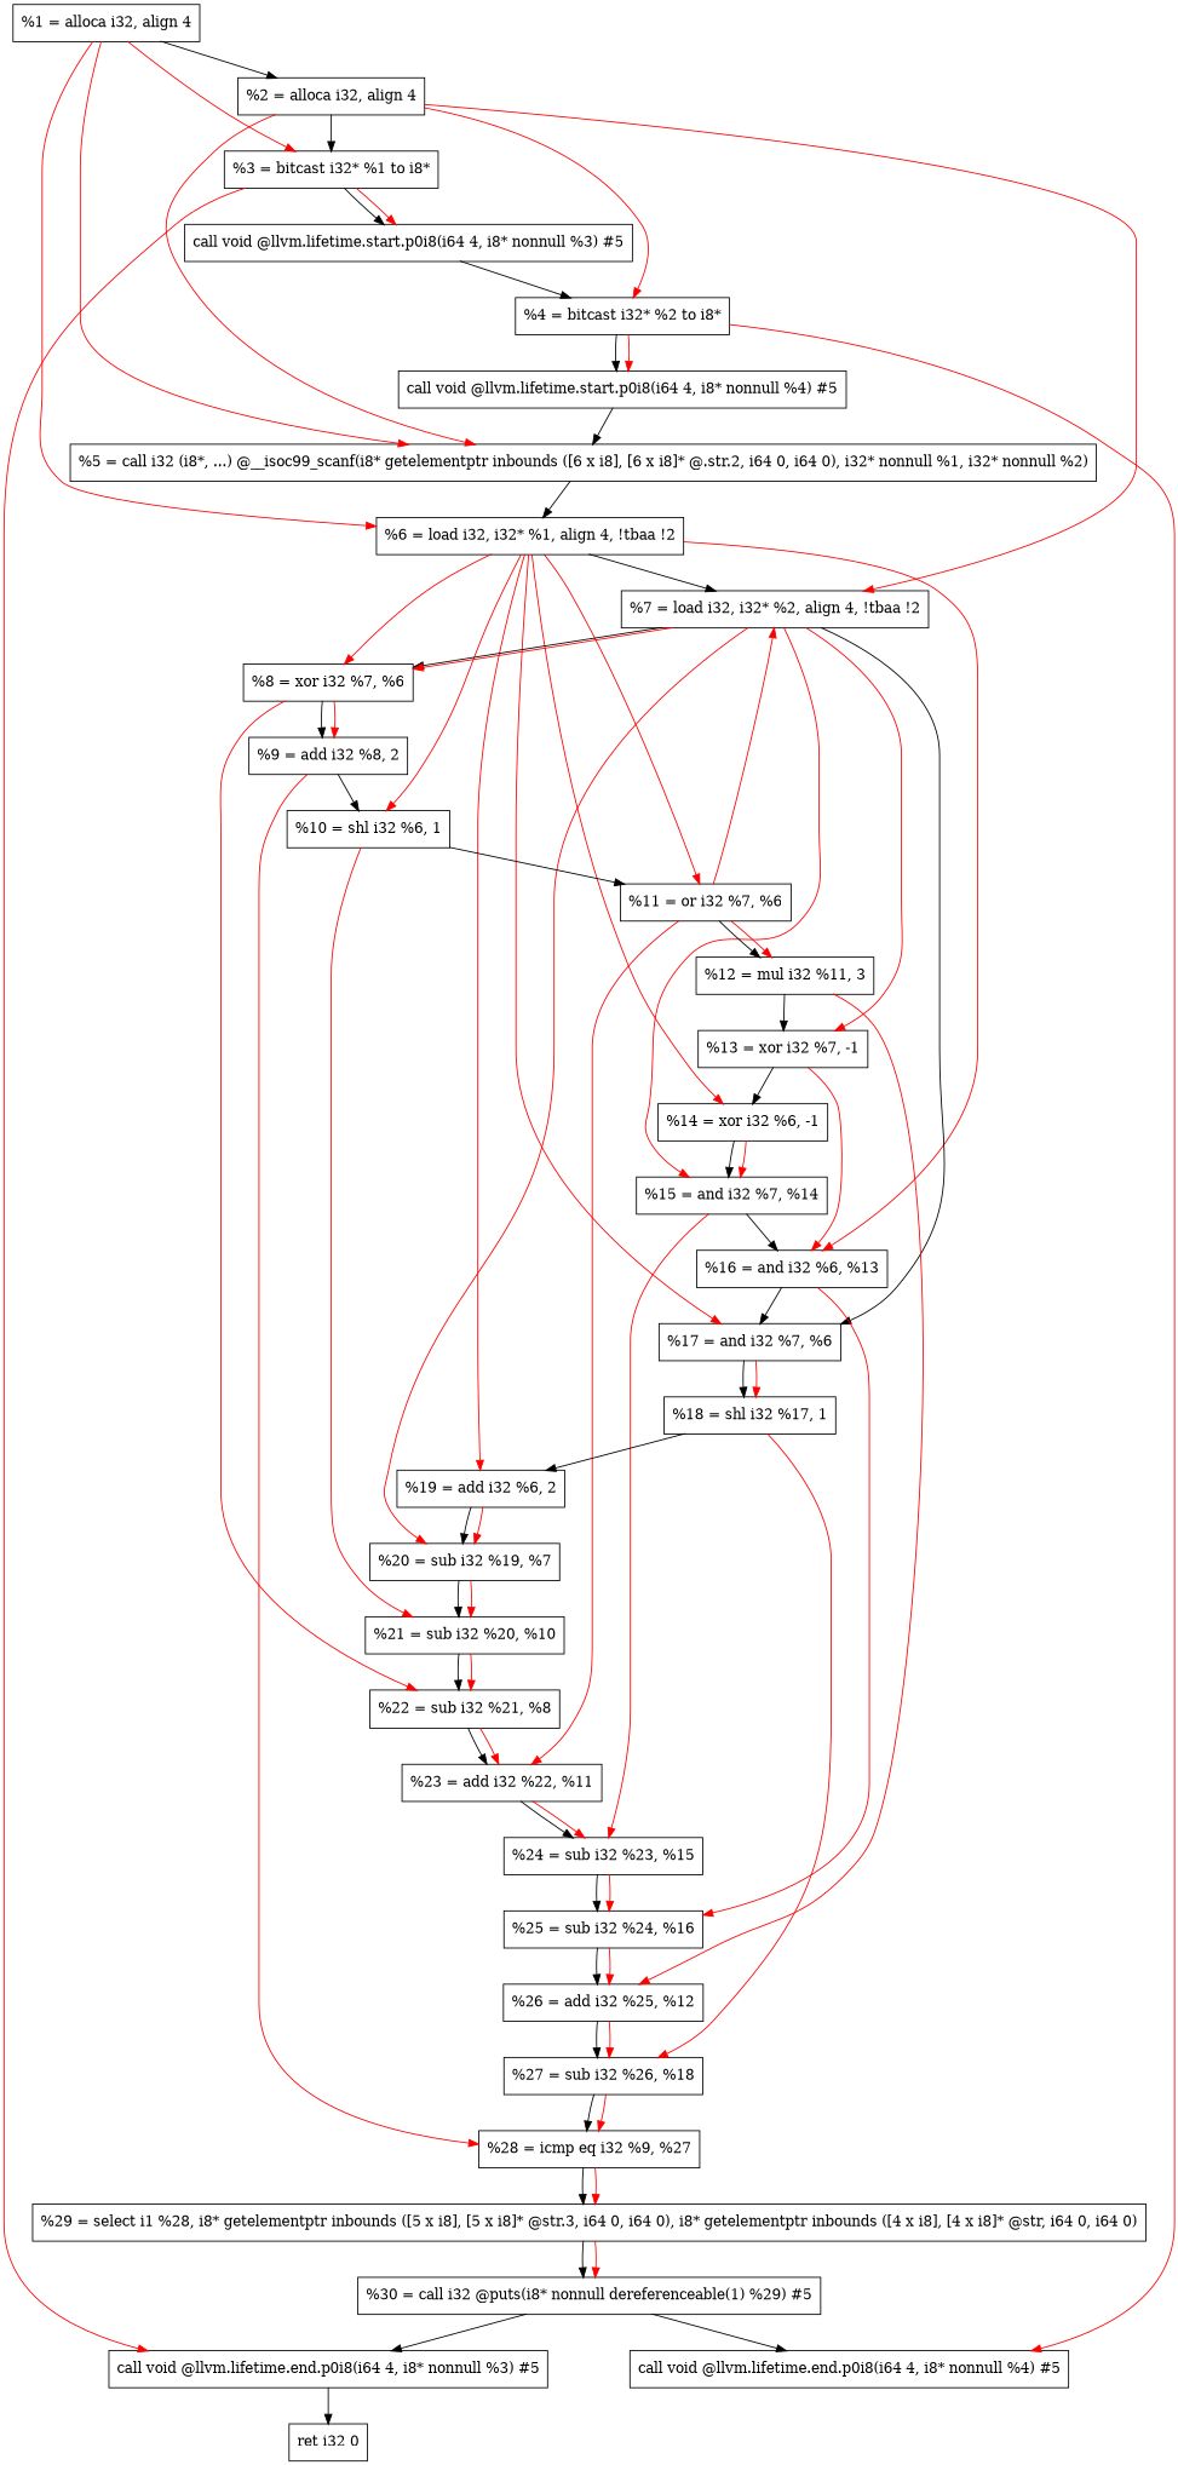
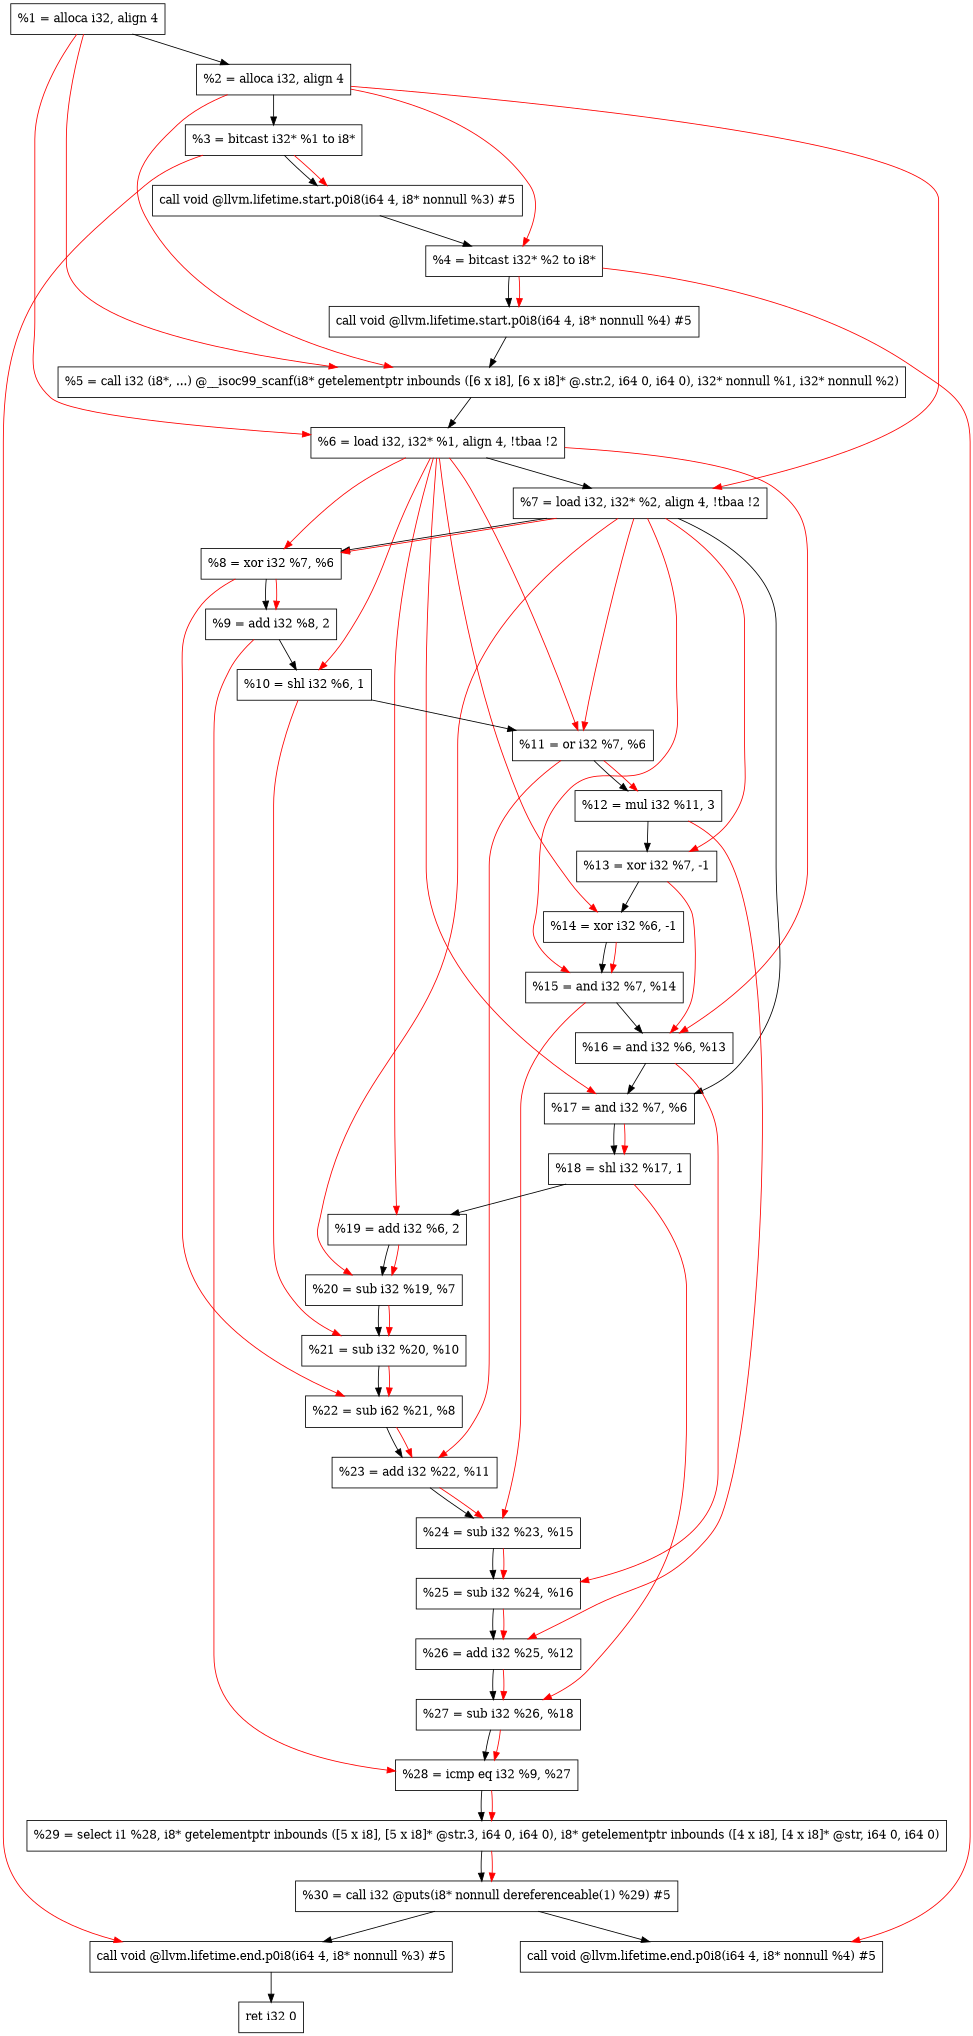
  digraph {
    node [shape=record]
    edge [color=red]
    n1 [label="  %1 = alloca i32, align 4"]
    n2 [label="  %2 = alloca i32, align 4"]
    n3 [label="  %3 = bitcast i32* %1 to i8*"]
    n4 [label="  %5 = call i32 (i8*, ...) @__isoc99_scanf(i8* getelementptr inbounds ([6 x i8], [6 x i8]* @.str.2, i64 0, i64 0), i32* nonnull %1, i32* nonnull %2)"]
    n5 [label="  %6 = load i32, i32* %1, align 4, !tbaa !2"]
    n6 [label="  %4 = bitcast i32* %2 to i8*"]
    n7 [label="  %7 = load i32, i32* %2, align 4, !tbaa !2"]
    n8 [label="  call void @llvm.lifetime.start.p0i8(i64 4, i8* nonnull %3) #5"]
    n9 [label="  call void @llvm.lifetime.end.p0i8(i64 4, i8* nonnull %3) #5"]
    n10 [label="  %8 = xor i32 %7, %6"]
    n11 [label="  %10 = shl i32 %6, 1"]
    n12 [label="  %11 = or i32 %7, %6"]
    n13 [label="  %14 = xor i32 %6, -1"]
    n14 [label="  %16 = and i32 %6, %13"]
    n15 [label="  %17 = and i32 %7, %6"]
    n16 [label="  %19 = add i32 %6, 2"]
    n17 [label="  call void @llvm.lifetime.start.p0i8(i64 4, i8* nonnull %4) #5"]
    n18 [label="  call void @llvm.lifetime.end.p0i8(i64 4, i8* nonnull %4) #5"]
    n19 [label="  %13 = xor i32 %7, -1"]
    n20 [label="  %15 = and i32 %7, %14"]
    n21 [label="  %20 = sub i32 %19, %7"]
    n22 [label="  ret i32 0"]
    n23 [label="  %9 = add i32 %8, 2"]
-   n24 [label="  %22 = sub i32 %21, %8"]
+   n24 [label="%22 = sub i62 %21, %8"]
    n25 [label="  %21 = sub i32 %20, %10"]
    n26 [label="  %12 = mul i32 %11, 3"]
    n27 [label="  %23 = add i32 %22, %11"]
    n28 [label="  %25 = sub i32 %24, %16"]
    n29 [label="  %18 = shl i32 %17, 1"]
    n30 [label="  %24 = sub i32 %23, %15"]
    n31 [label="  %28 = icmp eq i32 %9, %27"]
    n32 [label="  %29 = select i1 %28, i8* getelementptr inbounds ([5 x i8], [5 x i8]* @str.3, i64 0, i64 0), i8* getelementptr inbounds ([4 x i8], [4 x i8]* @str, i64 0, i64 0)"]
    n33 [label="  %26 = add i32 %25, %12"]
    n34 [label="  %27 = sub i32 %26, %18"]
    n35 [label="  %30 = call i32 @puts(i8* nonnull dereferenceable(1) %29) #5"]
    n1 -> n2 [color=""]
-   n1 -> n3
    n1 -> n4
    n1 -> n5
    n2 -> n3 [color=""]
    n2 -> n4
    n2 -> n6
    n2 -> n7
    n3 -> n8 [color=""]
    n3 -> n8
    n3 -> n9
    n4 -> n5 [color=""]
    n5 -> n7 [color=""]
    n5 -> n10
    n5 -> n11
    n5 -> n12
    n5 -> n13
    n5 -> n14
    n5 -> n15
    n5 -> n16
    n6 -> n17 [color=""]
    n6 -> n17
    n6 -> n18
    n7 -> n10 [color=""]
    n7 -> n10
-   n12 -> n7
+   n7 -> n12
    n7 -> n15 [color=black]
    n7 -> n19
    n7 -> n20
    n7 -> n21
    n8 -> n6 [color=""]
    n9 -> n22 [color=""]
    n10 -> n23 [color=""]
    n10 -> n23
    n10 -> n24
    n11 -> n12 [color=""]
    n11 -> n25
    n12 -> n26 [color=""]
    n12 -> n26
    n12 -> n27
    n13 -> n20 [color=""]
    n13 -> n20
    n14 -> n15 [color=""]
    n14 -> n28
    n15 -> n29 [color=""]
    n15 -> n29
    n16 -> n21 [color=""]
    n16 -> n21
    n17 -> n4 [color=""]
    n19 -> n13 [color=""]
    n19 -> n14
    n20 -> n14 [color=""]
    n20 -> n30
    n21 -> n25 [color=""]
    n21 -> n25
    n23 -> n11 [color=""]
    n23 -> n31
    n24 -> n27 [color=""]
    n24 -> n27
    n25 -> n24 [color=""]
    n25 -> n24
    n26 -> n19 [color=""]
    n26 -> n33
    n27 -> n30 [color=""]
    n27 -> n30
    n28 -> n33 [color=""]
    n28 -> n33
    n29 -> n16 [color=""]
    n29 -> n34
    n30 -> n28 [color=""]
    n30 -> n28
    n31 -> n32 [color=""]
    n31 -> n32
    n32 -> n35 [color=""]
    n32 -> n35
    n33 -> n34 [color=""]
    n33 -> n34
    n34 -> n31 [color=""]
    n34 -> n31
    n35 -> n9 [color=""]
    n35 -> n18 [color=""]
  }
